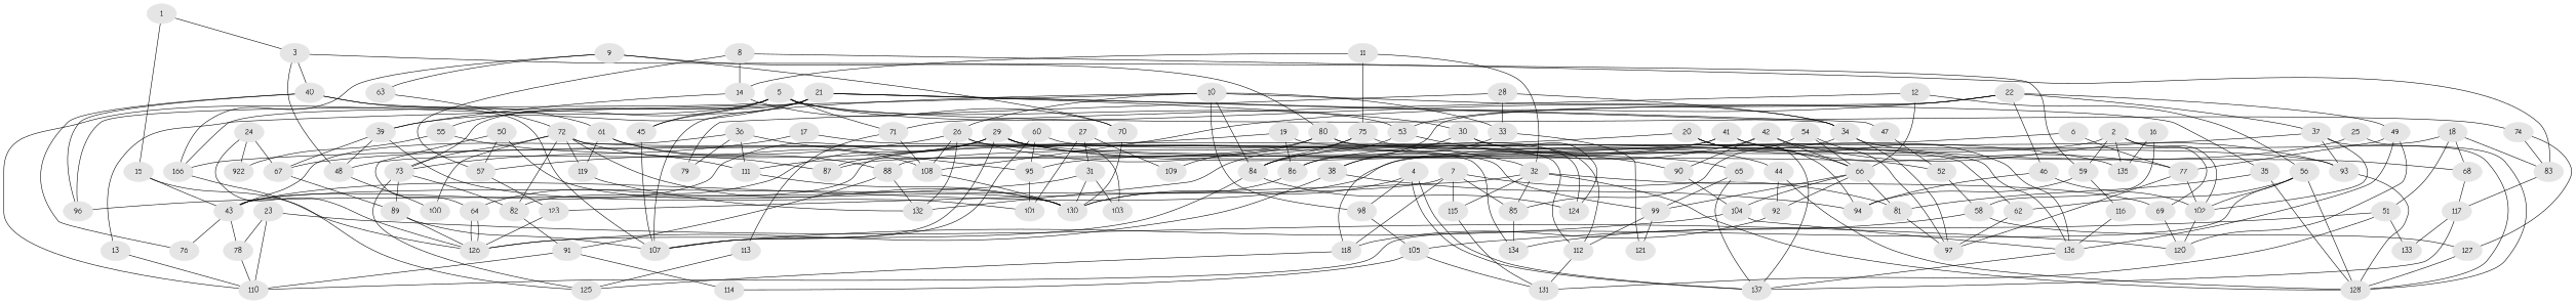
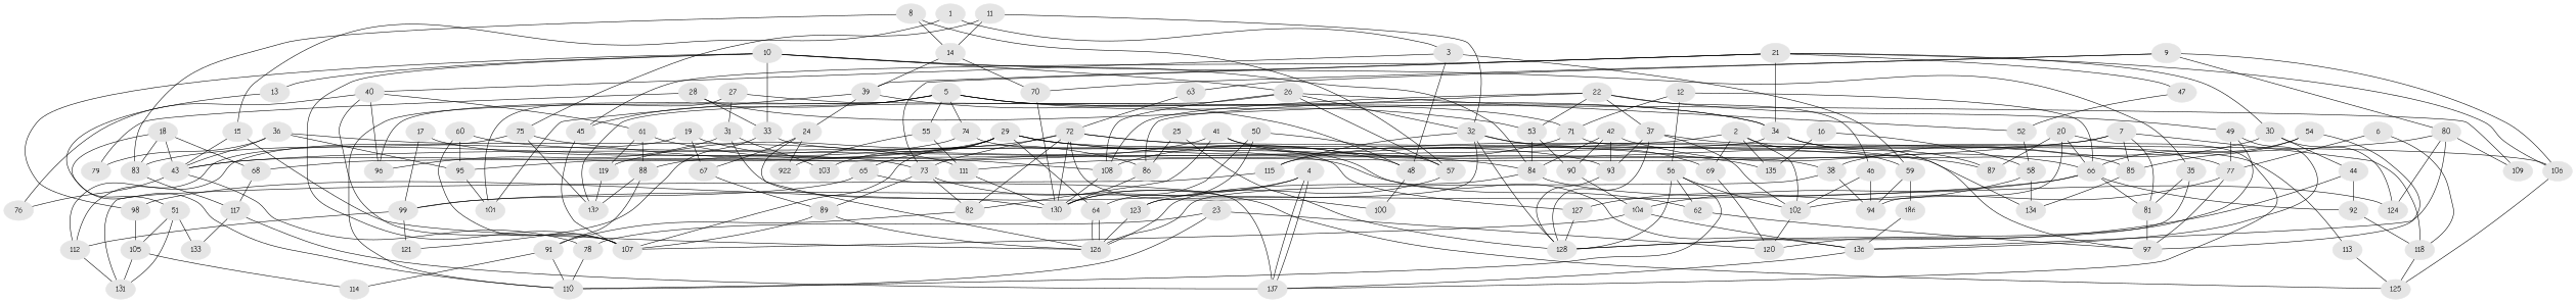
  graph {
    fontname="Comic Neue"
    node [color=gray90 fontname="Comic Neue" style=filled]
    edge [fontname="Comic Neue"]
    1
    3
    15
    59
    40
    48
    43
    126
    2
    69
    88
    102
    135
    94
-   116
+   116 [label=186]
    120
    132
    91
    96
    107
    61
    76
    100
    4
    98
    130
    137
    105
    5
    34
    45
    53
    55
    71
    74
    110
    68
    87
    97
    84
    90
    n42 [label=922]
    111
    108
    113
    83
    127
    6
    77
    118
    125
    7
    81
    85
    115
    39
    67
    101
    78
    134
    131
    8
    14
    57
    70
    123
    117
    9
    63
    80
-   106 [label=166]
+   106
    72
    109
    124
    136
    10
    13
    26
    33
    35
    32
    52
    38
    121
    128
    11
    75
    112
    12
    56
    66
    62
    99
    92
    104
    16
    58
    17
    73
    82
    89
    18
    51
    133
    19
    86
    20
    21
    30
    47
    44
    22
    37
    46
    49
    93
    23
    24
    25
    27
    31
    103
    28
    79
    29
    64
    65
    36
    95
    119
    41
    42
    50
    114
    54
    60
    1 -- 3
    1 -- 15
    3 -- 59
    3 -- 40
    3 -- 48
    15 -- 43
    15 -- 126
    59 -- 94
    59 -- 116
    40 -- 96
    40 -- 107
    40 -- 61
    40 -- 76
    48 -- 100
    43 -- 76
    43 -- 78
    2 -- 59
    2 -- 69
    2 -- 88
    2 -- 102
    2 -- 135
    69 -- 120
    88 -- 132
    88 -- 91
    102 -- 120
    116 -- 136
    91 -- 110
    91 -- 114
    61 -- 88
    61 -- 108
    61 -- 119
    4 -- 98
    4 -- 130
    4 -- 137
    4 -- 137
    98 -- 105
    105 -- 131
    105 -- 114
    5 -- 96
    5 -- 34
    5 -- 45
    5 -- 53
    5 -- 55
    5 -- 71
    5 -- 74
    5 -- 110
    34 -- 68
    34 -- 87
    34 -- 97
    45 -- 107
    53 -- 84
    53 -- 90
    55 -- n42
    55 -- 111
    71 -- 108
    71 -- 113
    74 -- 83
    74 -- 127
    68 -- 117
    84 -- 126
    84 -- 124
    90 -- 104
    111 -- 130
    108 -- 130
    113 -- 125
    83 -- 117
    127 -- 128
    6 -- 77
    6 -- 118
    77 -- 102
    77 -- 97
    118 -- 125
    7 -- 43
    7 -- 118
    7 -- 81
    7 -- 85
    7 -- 115
    81 -- 97
    85 -- 134
    115 -- 131
    39 -- 48
-   39 -- 67
+   39 -- 24
    39 -- 101
    67 -- 89
    78 -- 110
    8 -- 83
    8 -- 14
    8 -- 57
    14 -- 39
    14 -- 70
    57 -- 123
    70 -- 130
    123 -- 126
    117 -- 137
    117 -- 133
    9 -- 70
    9 -- 63
    9 -- 80
    9 -- 106
    63 -- 72
    80 -- 111
    80 -- 109
    80 -- 124
    80 -- 136
    106 -- 125
    72 -- 100
    72 -- 130
    72 -- 87
    72 -- 134
    72 -- 73
    72 -- 82
    72 -- 119
    136 -- 137
    10 -- 107
    10 -- 98
    10 -- 84
    10 -- 13
    10 -- 26
    10 -- 33
    10 -- 35
    13 -- 110
    26 -- 132
    26 -- 108
    26 -- 57
    26 -- 32
    26 -- 52
    33 -- 38
    33 -- 121
    35 -- 81
    35 -- 128
    32 -- 69
    32 -- 85
    32 -- 115
    32 -- 123
    32 -- 128
    52 -- 58
    38 -- 126
    38 -- 94
    11 -- 14
    11 -- 32
    11 -- 75
    75 -- 132
    75 -- 84
    75 -- 112
    112 -- 131
    12 -- 71
    12 -- 56
    12 -- 66
    56 -- 102
    56 -- 110
    56 -- 128
    56 -- 62
    66 -- 81
    66 -- 99
    66 -- 92
    66 -- 104
    62 -- 97
    99 -- 121
    99 -- 112
    92 -- 118
    104 -- 107
    104 -- 136
    16 -- 135
    16 -- 58
    58 -- 127
    58 -- 134
    17 -- 99
    17 -- 73
    73 -- 125
    73 -- 82
    73 -- 89
    82 -- 91
    89 -- 126
    89 -- 107
    18 -- 43
    18 -- 68
    18 -- 83
    18 -- 51
    51 -- 105
    51 -- 131
    51 -- 133
    19 -- 67
    19 -- 112
    19 -- 86
    86 -- 130
    20 -- 94
    20 -- 137
    20 -- 87
    20 -- 66
    21 -- 34
    21 -- 45
    21 -- 39
    21 -- 106
    21 -- 73
    21 -- 30
    21 -- 47
    30 -- 124
    30 -- 38
    30 -- 44
    47 -- 52
    44 -- 128
    44 -- 92
    22 -- 53
    22 -- 108
    22 -- 86
    22 -- 37
    22 -- 46
    22 -- 49
    37 -- 102
    37 -- 106
    37 -- 128
    37 -- 93
    46 -- 102
    46 -- 94
    49 -- 120
    49 -- 77
    49 -- 136
    93 -- 128
    23 -- 120
    23 -- 110
    23 -- 78
    24 -- 126
    24 -- n42
    24 -- 67
    25 -- 128
    25 -- 86
    27 -- 101
    27 -- 109
    27 -- 31
    31 -- 96
    31 -- 130
    31 -- 103
    28 -- 34
    28 -- 33
    28 -- 79
    29 -- 48
    29 -- 43
    29 -- 135
    29 -- 107
    29 -- 93
    29 -- 103
    29 -- 64
    29 -- 65
    64 -- 126
    64 -- 126
    65 -- 137
    65 -- 99
    36 -- 43
    36 -- 111
    36 -- 79
    36 -- 95
    95 -- 101
    119 -- 132
    41 -- 77
    41 -- 136
    41 -- 82
    41 -- 95
    42 -- 84
    42 -- 90
    42 -- 66
    42 -- 93
    50 -- 130
    50 -- 57
    50 -- 64
    54 -- 97
    54 -- 85
    54 -- 66
    60 -- 107
    60 -- 62
    60 -- 95
  }
